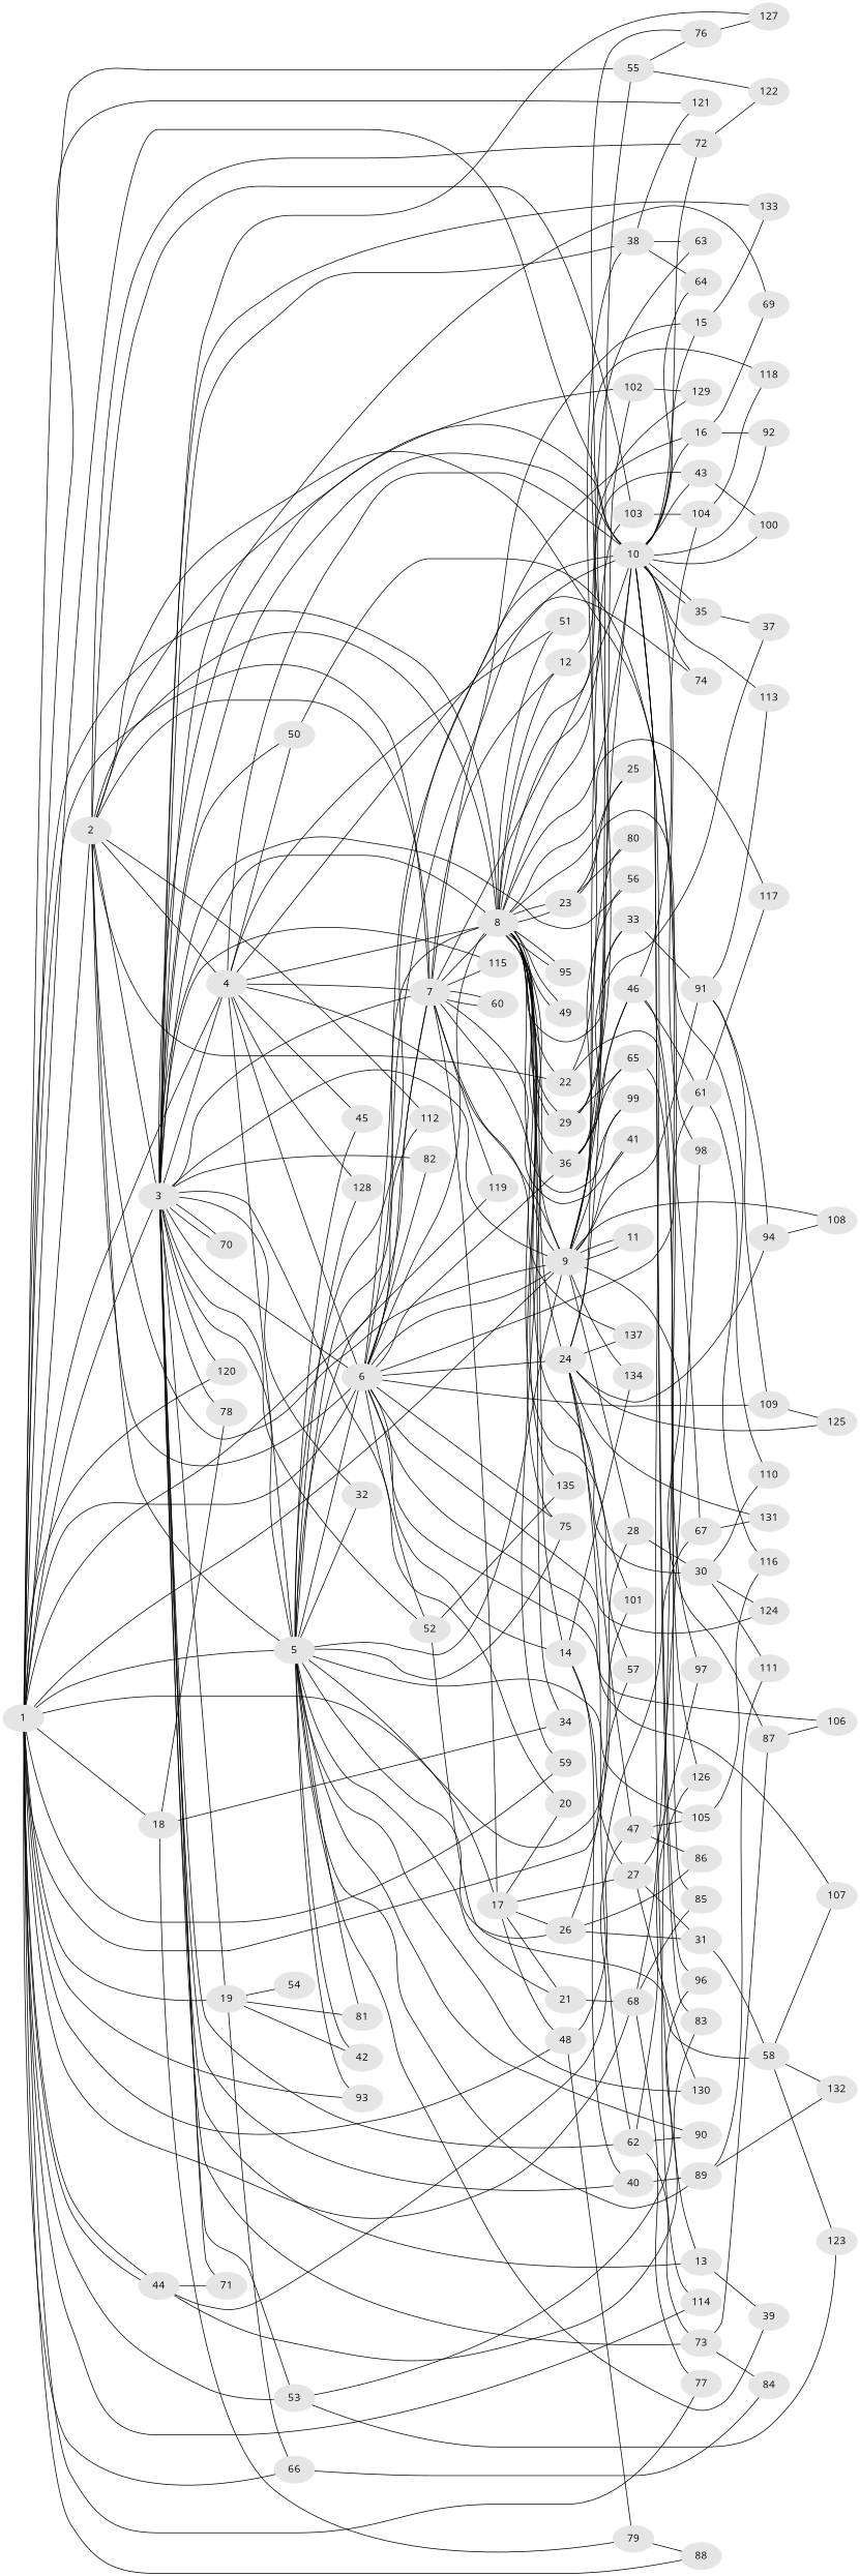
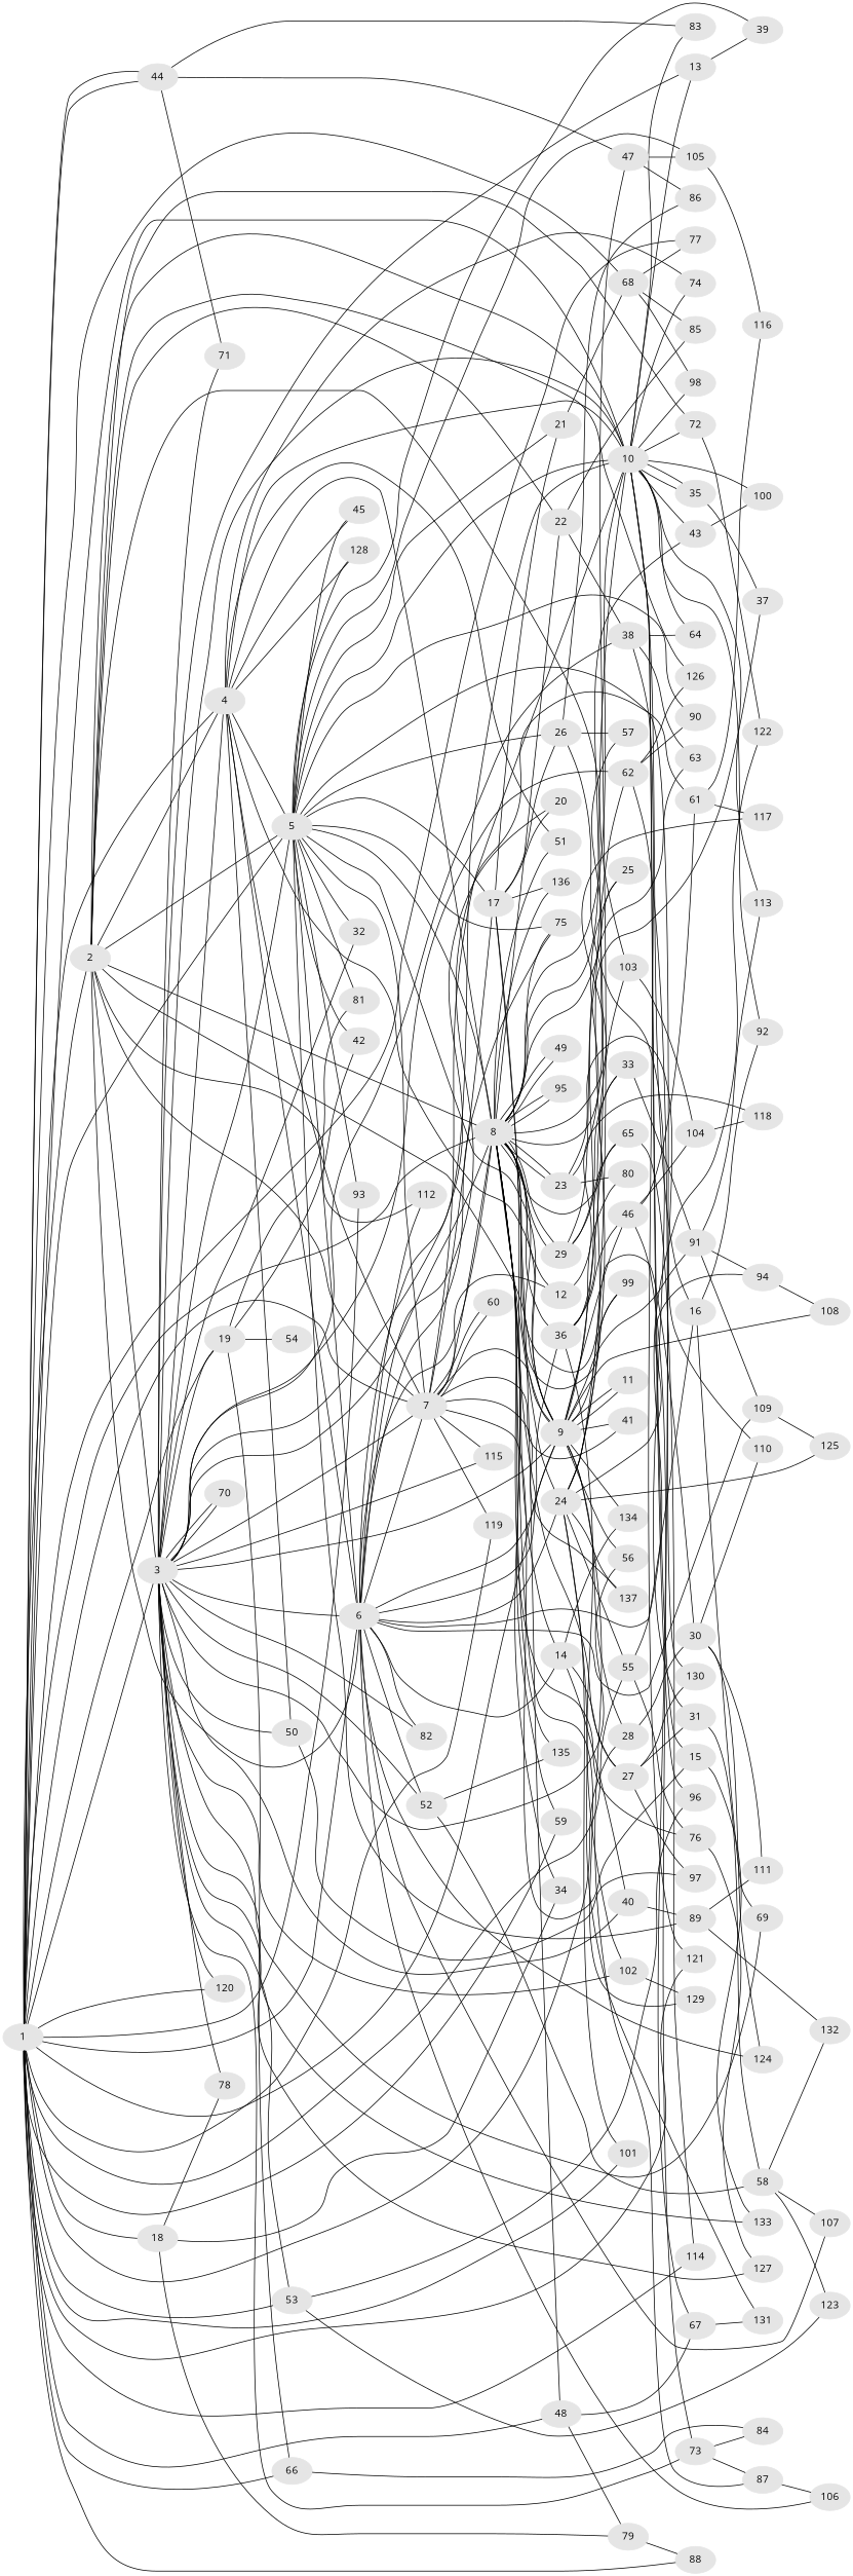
  graph {
    fontname="Open Sans"
    rankdir=LR
    node [color=gray90 fontname="Open Sans" style=filled]
    edge [fontname="Open Sans"]
    1
    2
    3
    4
    5
    6
    7
    8
    9
    10
    18
    19
    28
    44
    48
    53
    55
    59
    66
    68
    77
    88
    93
    101
    114
    119
    120
    121
    22
    72
    103
    112
    126
    13
    20
    32
    38
    40
    50
    52
    56
    62
    69
    70
    71
    73
    78
    82
    102
    115
    127
    133
    45
    51
    74
    128
    17
    21
    26
    39
    42
    75
    81
    89
    90
    105
    130
    14
    16
    24
    36
    61
    106
    107
    109
    124
    12
    15
    41
    60
    137
    23
    25
    29
    30
    33
    34
    43
    49
    57
    76
    95
    99
    117
    129
    135
+   136
    11
    46
    80
    87
    91
    108
    134
    35
    64
    83
    92
    96
    98
    100
    113
    79
    54
    47
    67
    123
    122
    84
    85
    104
    63
    97
    58
    27
    31
    86
    111
    132
    116
    94
    125
    131
    65
    37
    118
    110
    1 -- 2
    1 -- 3
    1 -- 4
    1 -- 5
    1 -- 6
    1 -- 7
    1 -- 8
    1 -- 9
    1 -- 10
    1 -- 18
    1 -- 19
    1 -- 28
    1 -- 44
    1 -- 44
    1 -- 48
    1 -- 53
    1 -- 55
    1 -- 59
    1 -- 66
    1 -- 68
    1 -- 77
    1 -- 88
    1 -- 93
    1 -- 101
    1 -- 114
    1 -- 119
    1 -- 120
    1 -- 121
    2 -- 3
    2 -- 4
    2 -- 5
    2 -- 6
    2 -- 7
    2 -- 8
    2 -- 9
    2 -- 10
    2 -- 22
    2 -- 72
    2 -- 103
    2 -- 112
    2 -- 126
    3 -- 4
    3 -- 5
    3 -- 6
    3 -- 7
    3 -- 8
    3 -- 9
    3 -- 10
    3 -- 19
    3 -- 53
    3 -- 120
    3 -- 13
    3 -- 20
    3 -- 32
    3 -- 38
    3 -- 40
    3 -- 50
    3 -- 52
    3 -- 56
    3 -- 62
    3 -- 69
    3 -- 70
    3 -- 70
    3 -- 71
    3 -- 73
    3 -- 78
    3 -- 82
    3 -- 102
    3 -- 115
    3 -- 127
    3 -- 133
    4 -- 5
    4 -- 6
    4 -- 7
    4 -- 8
    4 -- 9
    4 -- 10
    4 -- 50
    4 -- 45
    4 -- 51
    4 -- 74
    4 -- 128
    5 -- 6
    5 -- 7
    5 -- 8
    5 -- 9
    5 -- 10
    5 -- 93
    5 -- 32
    5 -- 45
    5 -- 128
    5 -- 17
    5 -- 21
    5 -- 26
    5 -- 39
    5 -- 42
    5 -- 75
    5 -- 81
    5 -- 89
    5 -- 90
    5 -- 105
    5 -- 130
    6 -- 7
    6 -- 8
    6 -- 9
    6 -- 10
    6 -- 112
    6 -- 52
    6 -- 82
    6 -- 75
    6 -- 14
    6 -- 16
    6 -- 24
    6 -- 36
    6 -- 61
    6 -- 106
    6 -- 107
    6 -- 109
    6 -- 124
    7 -- 8
    7 -- 9
    7 -- 10
    7 -- 119
    7 -- 115
    7 -- 17
    7 -- 12
    7 -- 15
    7 -- 41
    7 -- 60
    7 -- 60
    7 -- 137
    8 -- 9
    8 -- 10
    8 -- 59
    8 -- 22
    8 -- 51
    8 -- 75
    8 -- 14
    8 -- 24
    8 -- 36
    8 -- 12
    8 -- 23
    8 -- 23
    8 -- 25
    8 -- 29
    8 -- 29
    8 -- 30
    8 -- 33
    8 -- 34
    8 -- 43
    8 -- 49
    8 -- 49
    8 -- 57
    8 -- 76
    8 -- 95
    8 -- 95
    8 -- 99
    8 -- 117
    8 -- 129
    8 -- 135
+   8 -- 136
    9 -- 10
    9 -- 28
    9 -- 56
    9 -- 41
    9 -- 99
    9 -- 11
    9 -- 11
    9 -- 46
    9 -- 80
    9 -- 87
    9 -- 91
    9 -- 108
    9 -- 134
    10 -- 72
    10 -- 13
    10 -- 74
    10 -- 16
    10 -- 15
    10 -- 43
    10 -- 35
    10 -- 35
    10 -- 64
    10 -- 83
    10 -- 92
    10 -- 96
    10 -- 98
    10 -- 100
    10 -- 113
    18 -- 78
    18 -- 34
    18 -- 79
    19 -- 66
    19 -- 42
    19 -- 81
    19 -- 54
    28 -- 30
    44 -- 71
    44 -- 83
    44 -- 47
    48 -- 79
    48 -- 67
    53 -- 96
    53 -- 123
    55 -- 76
    55 -- 122
    66 -- 84
    68 -- 77
    68 -- 98
    68 -- 85
    22 -- 38
    22 -- 85
    72 -- 122
    103 -- 104
    13 -- 39
    38 -- 121
    38 -- 64
    38 -- 63
    40 -- 89
    50 -- 97
    52 -- 135
    52 -- 58
    62 -- 126
    62 -- 73
    62 -- 90
    73 -- 87
    73 -- 84
    102 -- 129
    17 -- 48
    17 -- 20
    17 -- 21
    17 -- 26
+   17 -- 136
    17 -- 27
    21 -- 68
    26 -- 57
    26 -- 31
    26 -- 86
    89 -- 111
    89 -- 132
    105 -- 116
    14 -- 40
    14 -- 134
    14 -- 27
    16 -- 69
    16 -- 92
    24 -- 55
    24 -- 101
    24 -- 103
    24 -- 62
    24 -- 137
    24 -- 47
    24 -- 94
    24 -- 125
    24 -- 131
    36 -- 102
    36 -- 46
    36 -- 65
    36 -- 37
    61 -- 117
    61 -- 116
    109 -- 125
    12 -- 118
    15 -- 133
    23 -- 25
    23 -- 80
    23 -- 110
    29 -- 33
    29 -- 63
    29 -- 65
    30 -- 124
    30 -- 111
    30 -- 110
    33 -- 91
    43 -- 100
    76 -- 127
    46 -- 61
    46 -- 67
    46 -- 104
    87 -- 106
    91 -- 109
    91 -- 113
    91 -- 94
    35 -- 37
    79 -- 88
    47 -- 105
    47 -- 86
    67 -- 131
    104 -- 118
    58 -- 107
    58 -- 123
    58 -- 132
    27 -- 130
    27 -- 97
    27 -- 31
    31 -- 58
    94 -- 108
    65 -- 114
  }
